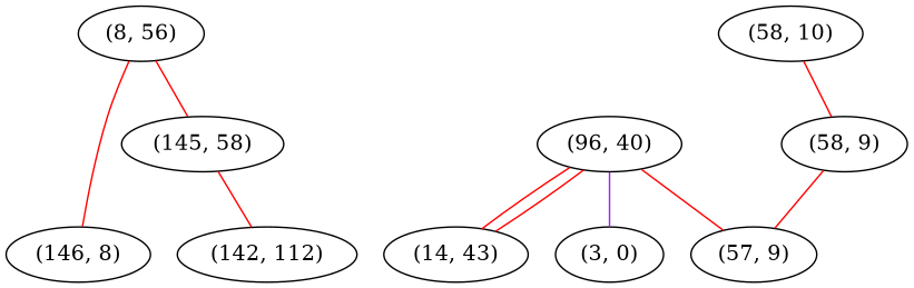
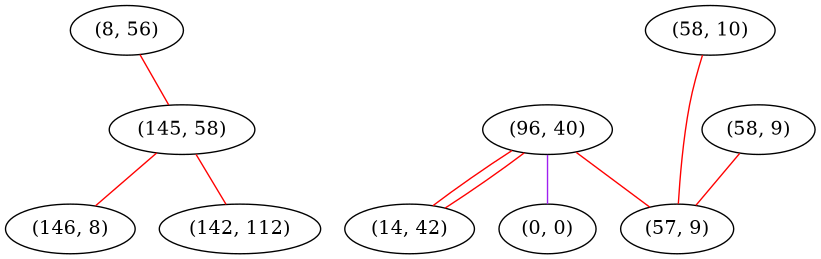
  graph {
    edge [color=red weight=1]
    "(8, 56)"
    "(145, 58)"
    "(146, 8)"
    n4 [label="(142, 112)"]
    n5 [label="(96, 40)"]
-   "(14, 42)" [label="(14, 43)"]
-   "(0, 0)" [label="(3, 0)"]
+   "(14, 42)"
+   "(0, 0)"
    "(57, 9)"
    n9 [label="(58, 9)"]
    "(58, 10)"
    "(8, 56)" -- "(145, 58)"
-   "(8, 56)" -- "(146, 8)"
+   "(145, 58)" -- "(146, 8)"
    "(145, 58)" -- n4
    n5 -- "(14, 42)"
    n5 -- "(14, 42)"
    n5 -- "(0, 0)" [color=purple weight=4]
    n5 -- "(57, 9)"
    n9 -- "(57, 9)"
-   "(58, 10)" -- n9
+   "(58, 10)" -- "(57, 9)"
  }
